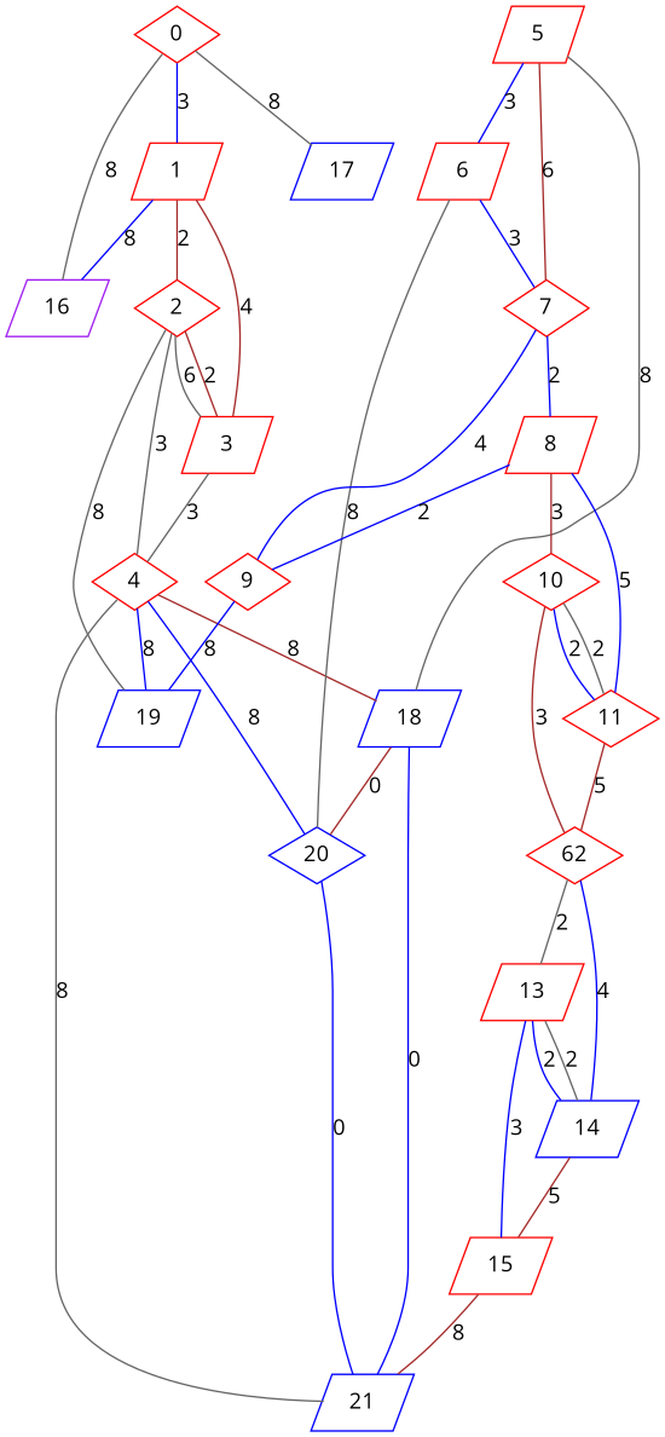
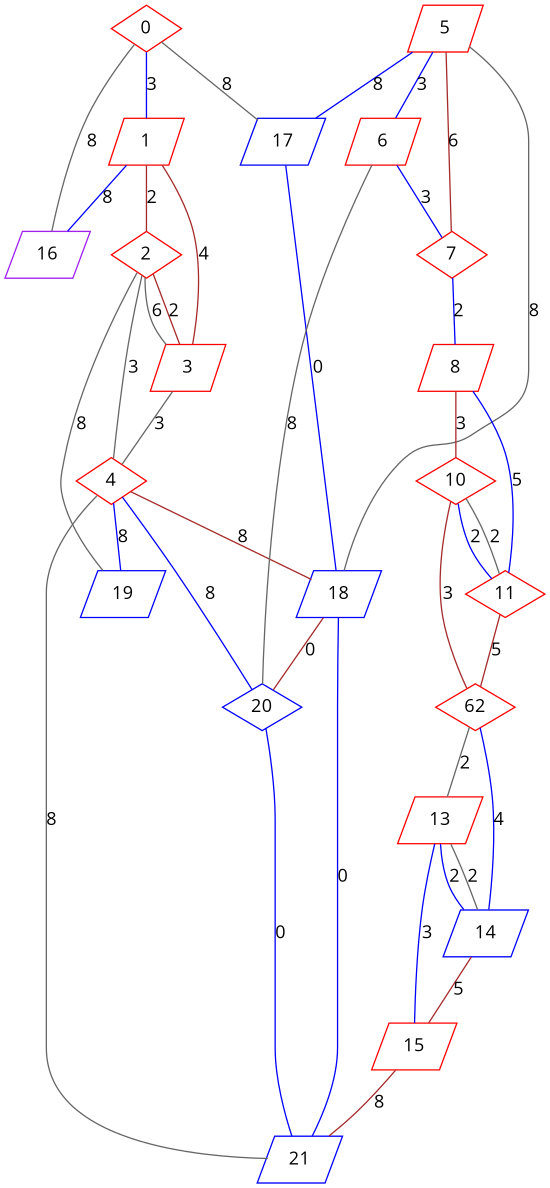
  graph {
    fontname="Open Sans"
    node [color=red fontname="Open Sans" shape=parallelogram weight=1]
    edge [color=blue fontname="Open Sans"]
    0 [shape=diamond]
    1
    16 [color=purple weight=4]
    17 [color=blue weight=3]
    2 [shape=diamond]
    3
    18 [color=blue weight=3]
    4 [shape=diamond]
    19 [color=blue weight=3]
    20 [color=blue shape=diamond weight=3]
    21 [color=blue weight=3]
    5
    6
    7 [shape=diamond]
    8
-   9 [shape=diamond]
    10 [shape=diamond]
    11 [shape=diamond]
    n19 [label=62 shape=diamond]
    13
    14 [color=blue]
    15
    0 -- 1 [label=3]
    0 -- 16 [color=gray40 label=8]
    0 -- 17 [color=gray40 label=8]
    1 -- 16 [label=8]
    1 -- 2 [color=brown label=2]
    1 -- 3 [color=brown label=4]
+   17 -- 18 [label=0]
    2 -- 3 [color=brown label=2]
    2 -- 3 [color=gray40 label=6]
    2 -- 4 [color=gray40 label=3]
    2 -- 19 [color=gray40 label=8]
    3 -- 4 [color=gray40 label=3]
    18 -- 20 [color=brown label=0]
    18 -- 21 [label=0]
    4 -- 18 [color=brown label=8]
    4 -- 19 [label=8]
    4 -- 20 [label=8]
    4 -- 21 [color=gray40 label=8]
    20 -- 21 [label=0]
+   5 -- 17 [label=8]
    5 -- 18 [color=gray40 label=8]
    5 -- 6 [label=3]
    5 -- 7 [color=brown label=6]
    6 -- 20 [color=gray40 label=8]
    6 -- 7 [label=3]
    7 -- 8 [label=2]
-   7 -- 9 [label=4]
-   8 -- 9 [label=2]
    8 -- 10 [color=brown label=3]
    8 -- 11 [label=5]
-   9 -- 19 [label=8]
    10 -- 11 [color=gray40 label=2]
    10 -- 11 [label=2]
    10 -- n19 [color=brown label=3]
    11 -- n19 [color=brown label=5]
    n19 -- 13 [color=gray40 label=2]
    n19 -- 14 [label=4]
    13 -- 14 [color=gray40 label=2]
    13 -- 14 [label=2]
    13 -- 15 [label=3]
    14 -- 15 [color=brown label=5]
    15 -- 21 [color=brown label=8]
  }
